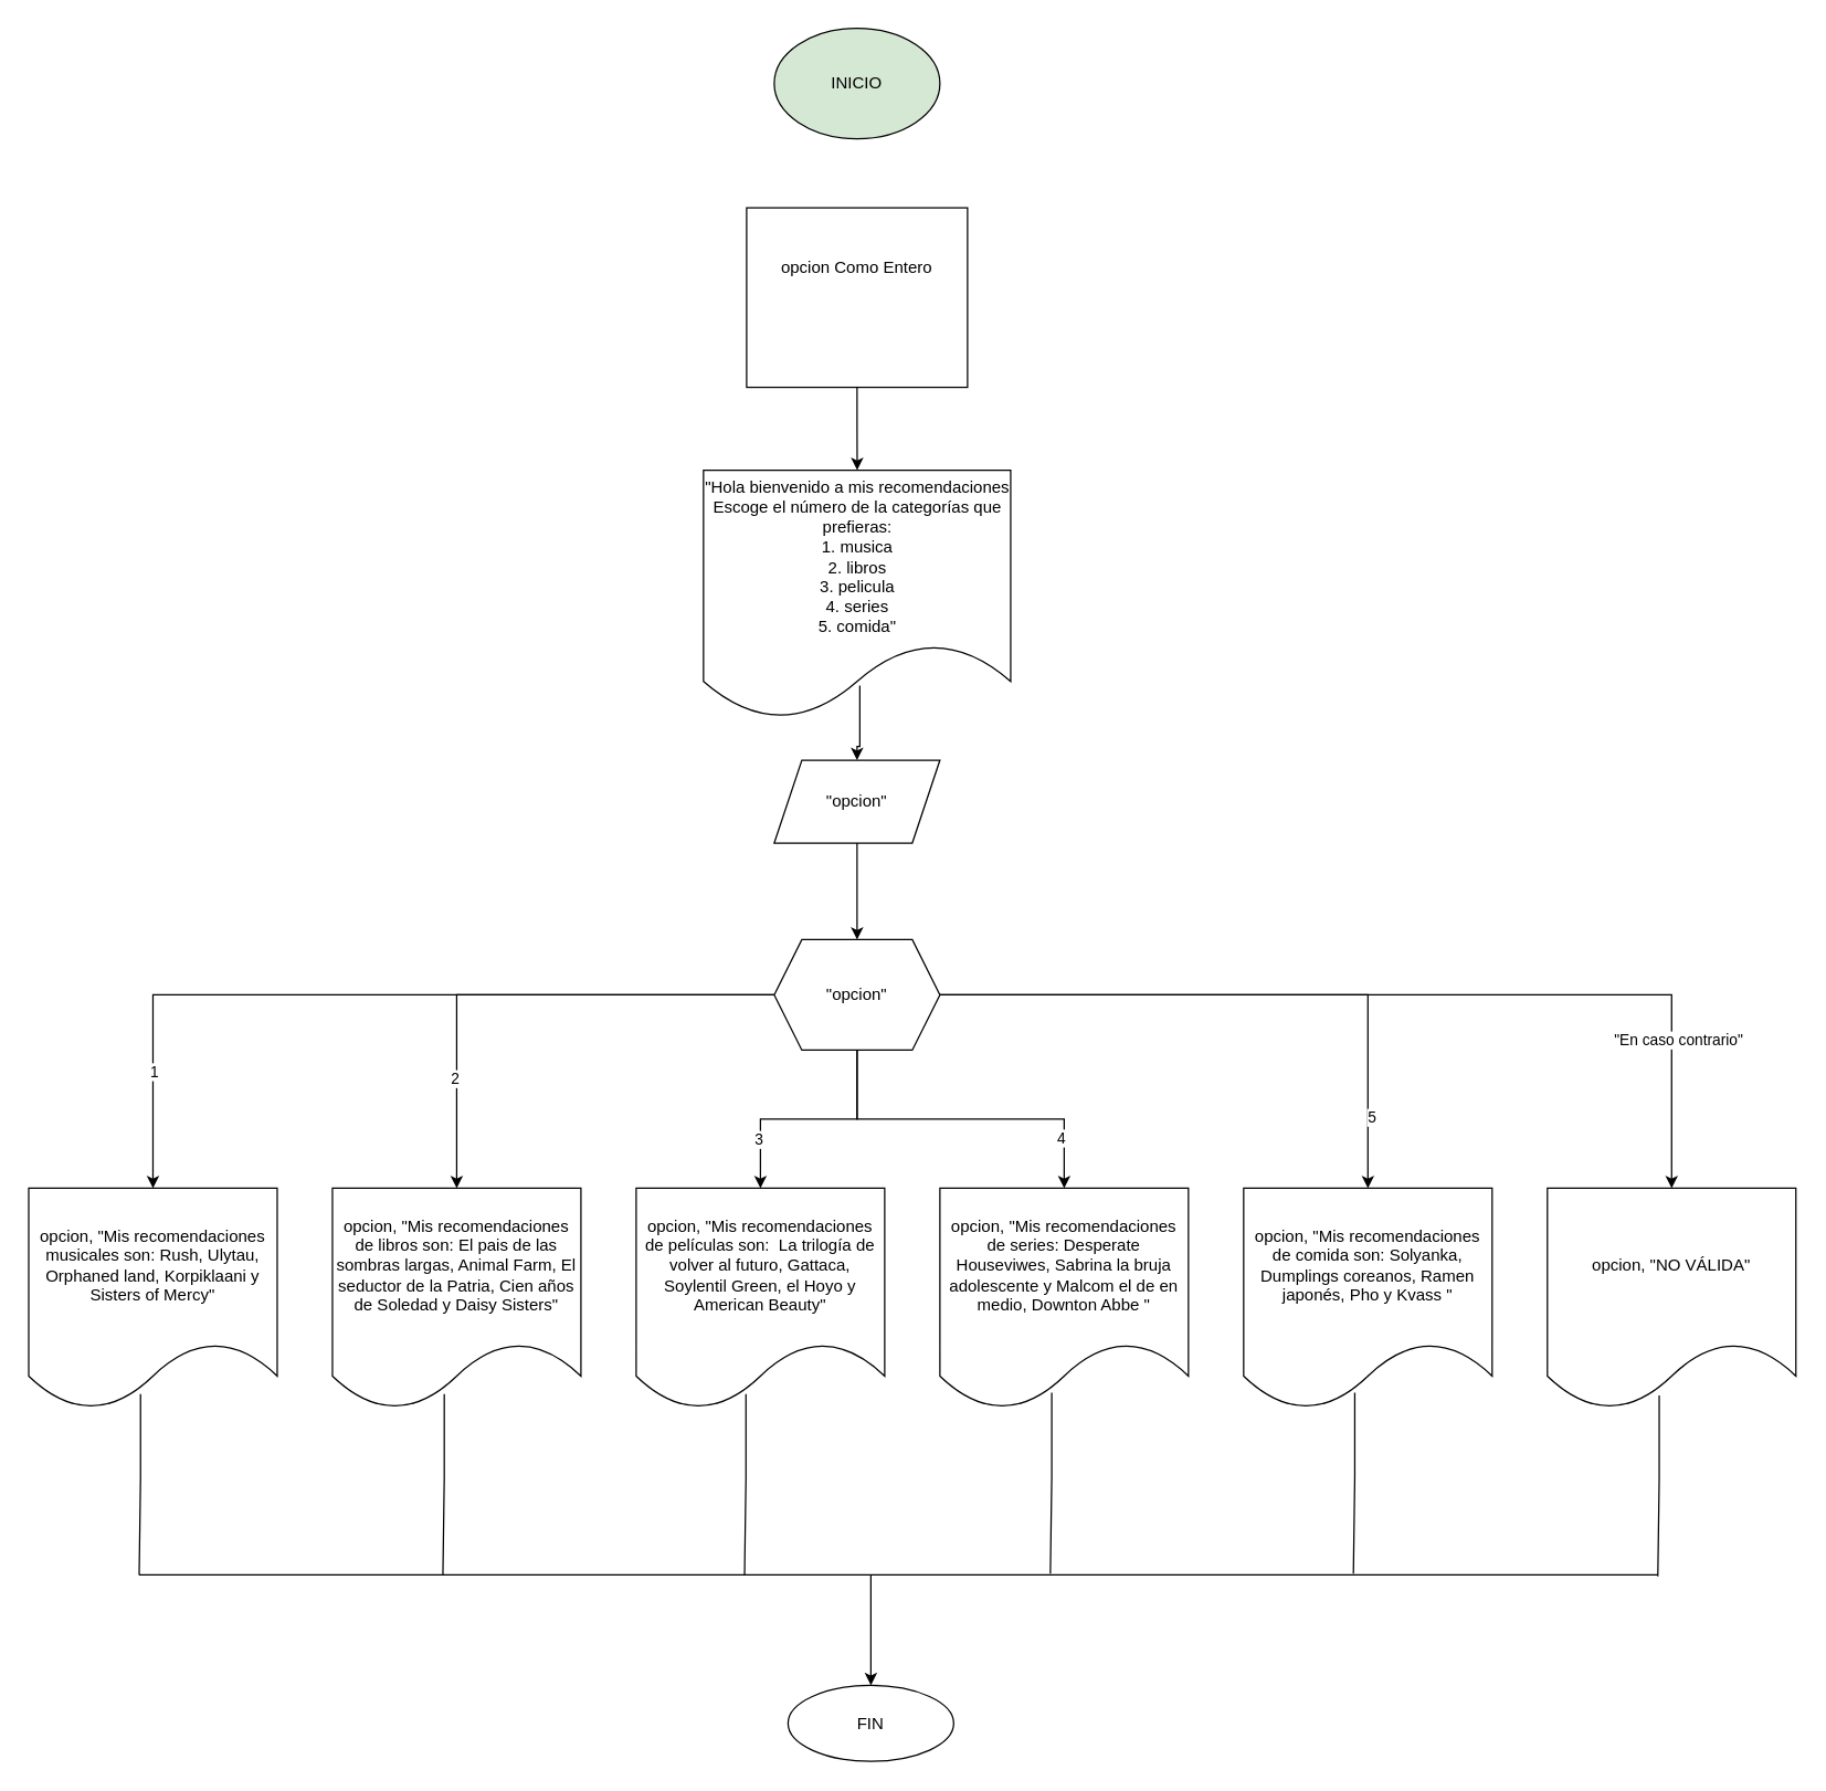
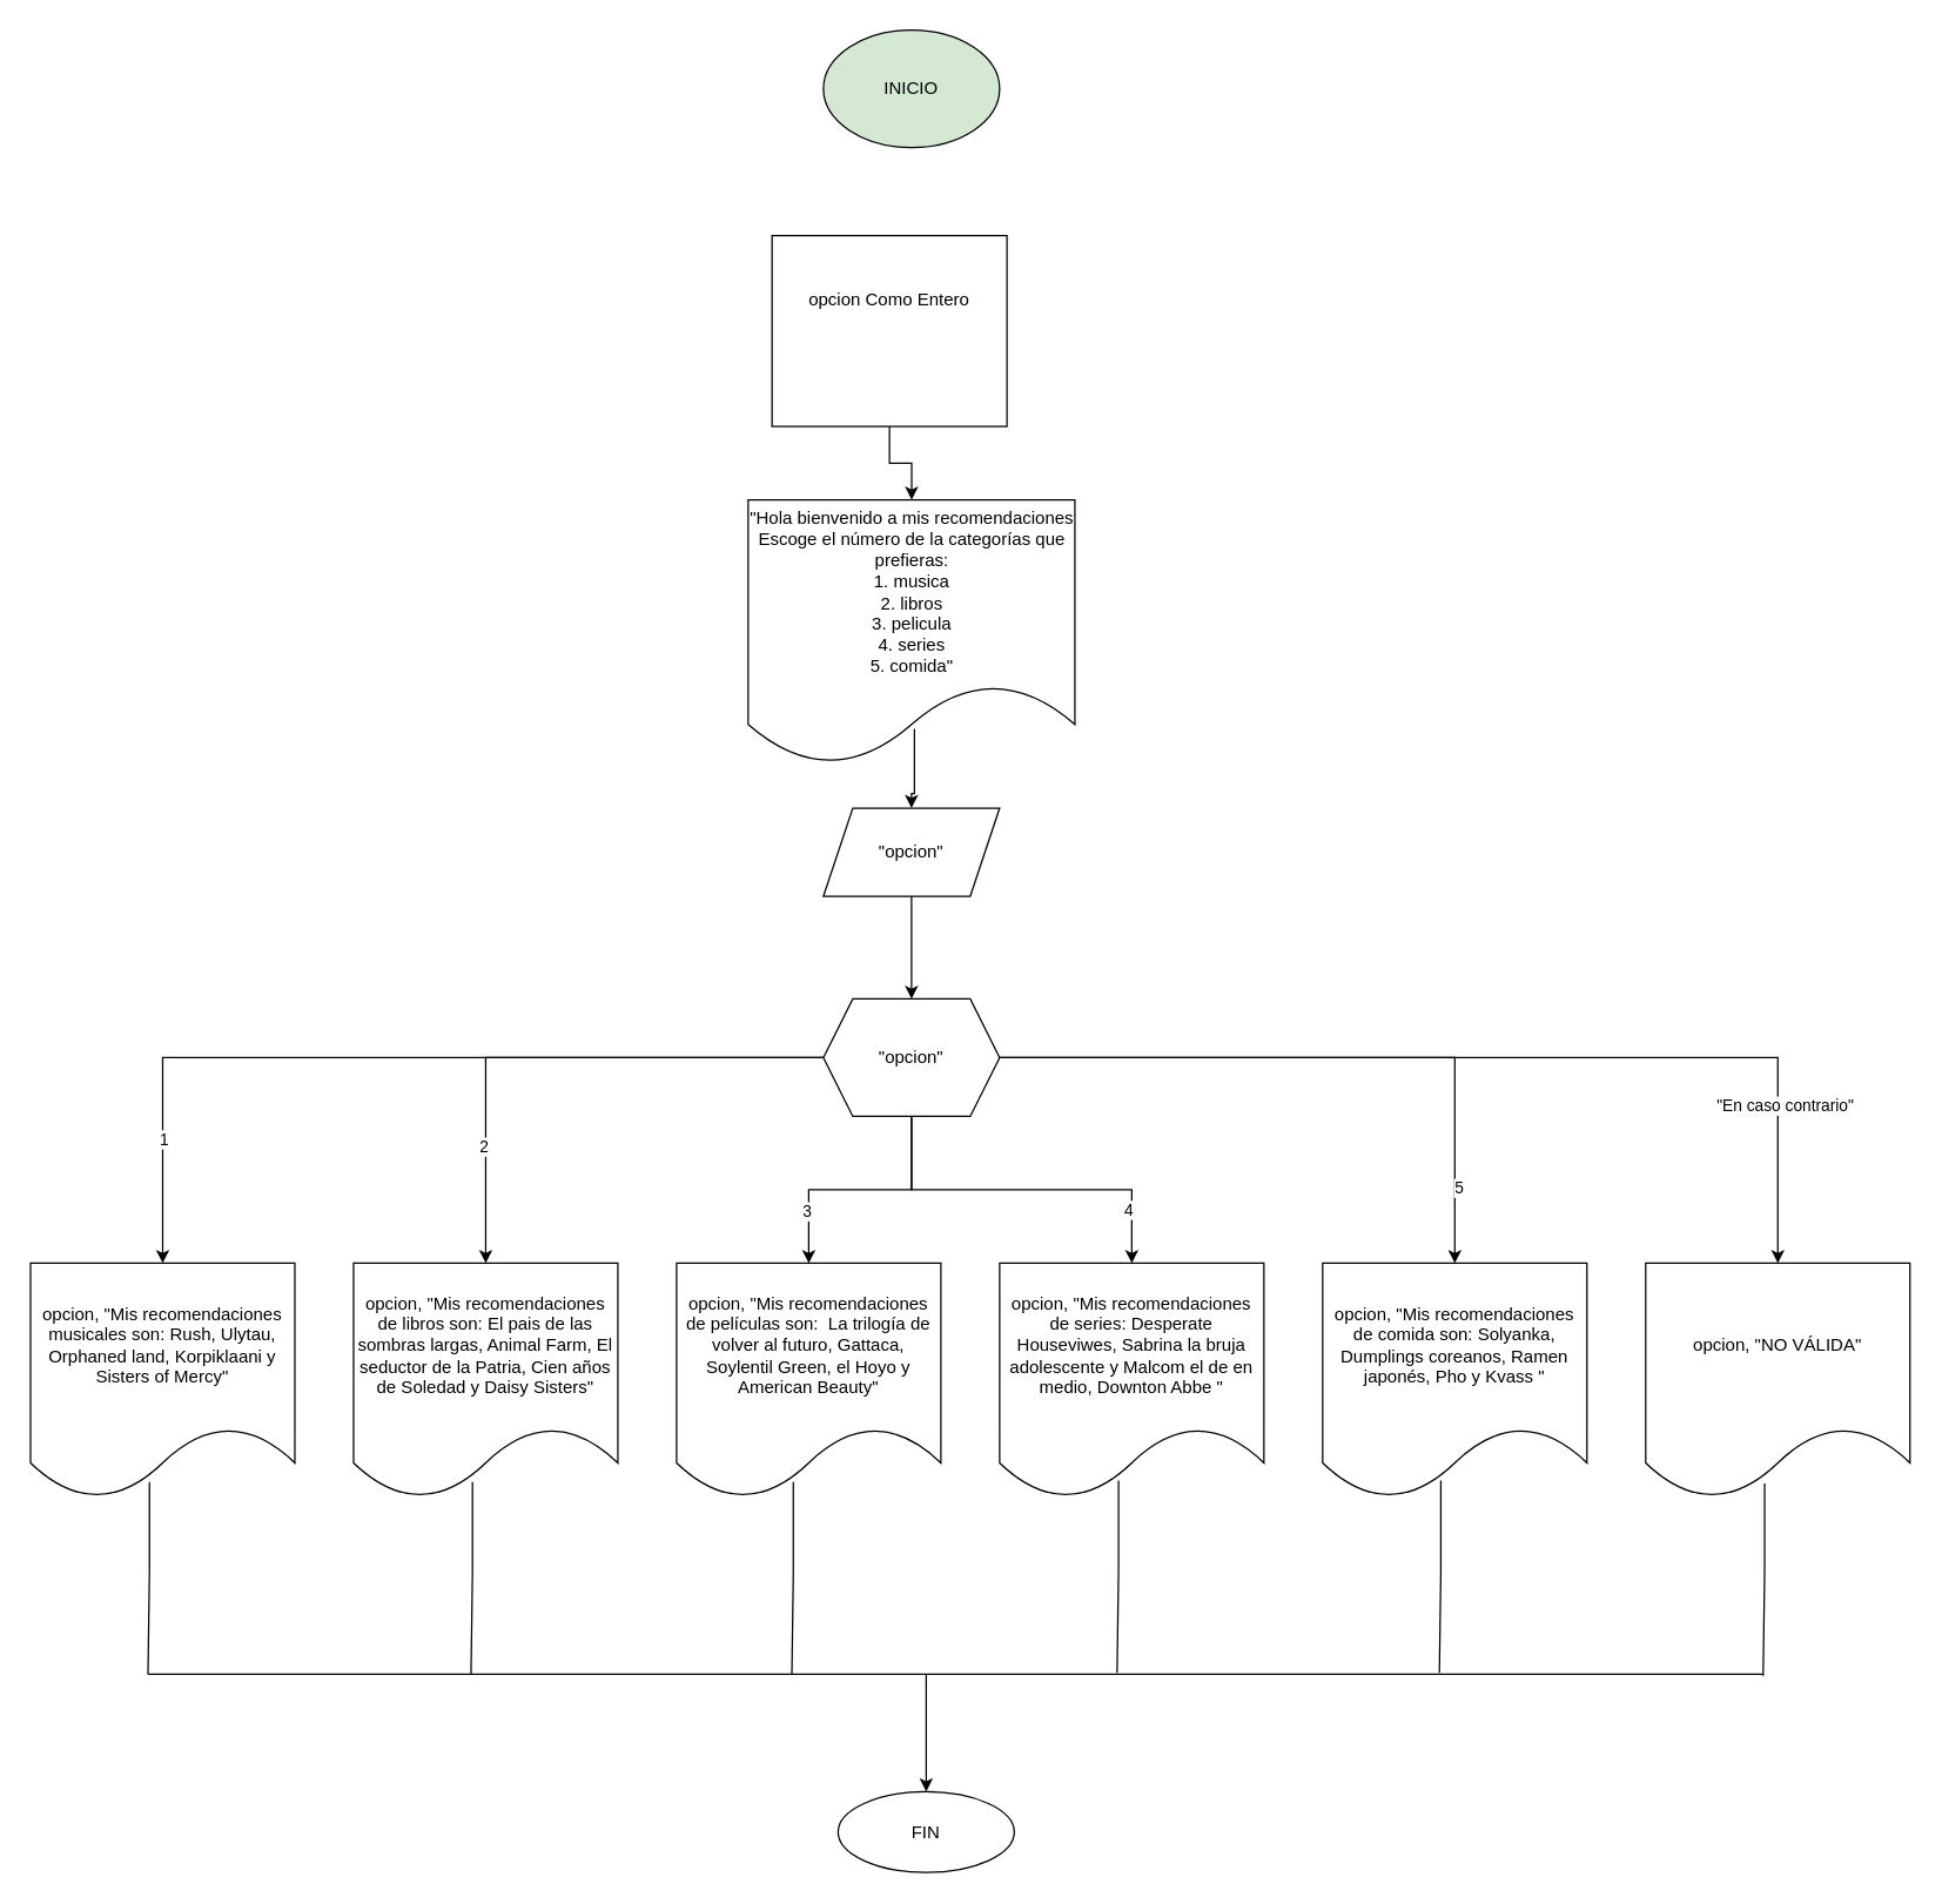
  <mxCell id="0" />
  <mxCell id="1" parent="0" />
  <mxCell id="2" value="INICIO" style="ellipse;whiteSpace=wrap;html=1;fillColor=#d5e8d4;" vertex="1" parent="1"><mxGeometry x="560" y="20" width="120" height="80" as="geometry" /></mxCell>
  <mxCell id="3" value="" style="edgeStyle=orthogonalEdgeStyle;rounded=0;orthogonalLoop=1;jettySize=auto;html=1;" edge="1" parent="1" source="4" target="6"><mxGeometry relative="1" as="geometry" /></mxCell>
- <mxCell id="4" value="opcion Como Entero&lt;br&gt;&lt;div&gt;&lt;br&gt;&lt;/div&gt;&lt;div&gt;&lt;br&gt;&lt;/div&gt;&lt;div&gt;&lt;br&gt;&lt;/div&gt;" style="whiteSpace=wrap;html=1;" vertex="1" parent="1"><mxGeometry x="540" y="150" width="160" height="130" as="geometry" /></mxCell>
+ <mxCell id="4" value="opcion Como Entero&lt;br&gt;&lt;div&gt;&lt;br&gt;&lt;/div&gt;&lt;div&gt;&lt;br&gt;&lt;/div&gt;&lt;div&gt;&lt;br&gt;&lt;/div&gt;" style="whiteSpace=wrap;html=1;" vertex="1" parent="1"><mxGeometry x="525" y="160" width="160" height="130" as="geometry" /></mxCell>
  <mxCell id="5" value="" style="edgeStyle=orthogonalEdgeStyle;rounded=0;orthogonalLoop=1;jettySize=auto;html=1;exitX=0.509;exitY=0.867;exitDx=0;exitDy=0;exitPerimeter=0;" edge="1" parent="1" source="6" target="8"><mxGeometry relative="1" as="geometry" /></mxCell>
  <mxCell id="6" value="&lt;div&gt;&quot;Hola bienvenido a mis recomendaciones Escoge el número de la categorías que prefieras:&lt;/div&gt;&lt;div&gt;1. musica&lt;/div&gt;2. libros&lt;br&gt;3. pelicula&lt;br&gt;4. series&lt;br&gt;5. comida&quot;" style="shape=document;whiteSpace=wrap;html=1;boundedLbl=1;" vertex="1" parent="1"><mxGeometry x="508.75" y="340" width="222.5" height="180" as="geometry" /></mxCell>
  <mxCell id="7" value="" style="edgeStyle=orthogonalEdgeStyle;rounded=0;orthogonalLoop=1;jettySize=auto;html=1;" edge="1" parent="1" source="8" target="21"><mxGeometry relative="1" as="geometry" /></mxCell>
  <mxCell id="8" value="&quot;opcion&quot;" style="shape=parallelogram;perimeter=parallelogramPerimeter;whiteSpace=wrap;html=1;fixedSize=1;" vertex="1" parent="1"><mxGeometry x="560" y="550" width="120" height="60" as="geometry" /></mxCell>
  <mxCell id="9" value="" style="edgeStyle=orthogonalEdgeStyle;rounded=0;orthogonalLoop=1;jettySize=auto;html=1;" edge="1" parent="1" source="21" target="22"><mxGeometry relative="1" as="geometry" /></mxCell>
  <mxCell id="10" value="1" style="edgeLabel;html=1;align=center;verticalAlign=middle;resizable=0;points=[];" vertex="1" connectable="0" parent="9"><mxGeometry x="0.711" relative="1" as="geometry"><mxPoint as="offset" /></mxGeometry></mxCell>
  <mxCell id="11" style="edgeStyle=orthogonalEdgeStyle;rounded=0;orthogonalLoop=1;jettySize=auto;html=1;" edge="1" parent="1" source="21" target="23"><mxGeometry relative="1" as="geometry"><mxPoint x="500" y="820" as="targetPoint" /></mxGeometry></mxCell>
  <mxCell id="12" value="2" style="edgeLabel;html=1;align=center;verticalAlign=middle;resizable=0;points=[];" vertex="1" connectable="0" parent="11"><mxGeometry x="0.568" y="-2" relative="1" as="geometry"><mxPoint as="offset" /></mxGeometry></mxCell>
  <mxCell id="13" value="" style="edgeStyle=orthogonalEdgeStyle;rounded=0;orthogonalLoop=1;jettySize=auto;html=1;" edge="1" parent="1" source="21" target="24"><mxGeometry relative="1" as="geometry" /></mxCell>
  <mxCell id="14" value="3" style="edgeLabel;html=1;align=center;verticalAlign=middle;resizable=0;points=[];" vertex="1" connectable="0" parent="13"><mxGeometry x="0.577" y="-2" relative="1" as="geometry"><mxPoint as="offset" /></mxGeometry></mxCell>
  <mxCell id="15" style="edgeStyle=orthogonalEdgeStyle;rounded=0;orthogonalLoop=1;jettySize=auto;html=1;" edge="1" parent="1" source="21" target="25"><mxGeometry relative="1" as="geometry"><mxPoint x="670" y="860" as="targetPoint" /><Array as="points"><mxPoint x="620" y="810" /><mxPoint x="770" y="810" /></Array></mxGeometry></mxCell>
  <mxCell id="16" value="4" style="edgeLabel;html=1;align=center;verticalAlign=middle;resizable=0;points=[];" vertex="1" connectable="0" parent="15"><mxGeometry x="0.704" y="-3" relative="1" as="geometry"><mxPoint as="offset" /></mxGeometry></mxCell>
  <mxCell id="17" value="" style="edgeStyle=orthogonalEdgeStyle;rounded=0;orthogonalLoop=1;jettySize=auto;html=1;" edge="1" parent="1" source="21" target="26"><mxGeometry relative="1" as="geometry" /></mxCell>
  <mxCell id="18" value="5" style="edgeLabel;html=1;align=center;verticalAlign=middle;resizable=0;points=[];" vertex="1" connectable="0" parent="17"><mxGeometry x="0.769" y="2" relative="1" as="geometry"><mxPoint as="offset" /></mxGeometry></mxCell>
  <mxCell id="19" style="edgeStyle=orthogonalEdgeStyle;rounded=0;orthogonalLoop=1;jettySize=auto;html=1;" edge="1" parent="1" source="21" target="27"><mxGeometry relative="1" as="geometry"><mxPoint x="1060" y="860" as="targetPoint" /></mxGeometry></mxCell>
  <mxCell id="20" value="&quot;En caso contrario&quot;" style="edgeLabel;html=1;align=center;verticalAlign=middle;resizable=0;points=[];" vertex="1" connectable="0" parent="19"><mxGeometry x="0.678" y="4" relative="1" as="geometry"><mxPoint as="offset" /></mxGeometry></mxCell>
  <mxCell id="21" value="&quot;opcion&quot;" style="shape=hexagon;perimeter=hexagonPerimeter2;whiteSpace=wrap;html=1;fixedSize=1;" vertex="1" parent="1"><mxGeometry x="560" y="680" width="120" height="80" as="geometry" /></mxCell>
  <mxCell id="22" value="opcion, &quot;Mis recomendaciones musicales son: Rush, Ulytau, Orphaned land, Korpiklaani y Sisters of Mercy&quot;" style="shape=document;whiteSpace=wrap;html=1;boundedLbl=1;" vertex="1" parent="1"><mxGeometry x="20" y="860" width="180" height="160" as="geometry" /></mxCell>
  <mxCell id="23" value="opcion, &quot;Mis recomendaciones de libros son: El pais de las sombras largas, Animal Farm, El seductor de la Patria, Cien años de Soledad y Daisy Sisters&quot;" style="shape=document;whiteSpace=wrap;html=1;boundedLbl=1;" vertex="1" parent="1"><mxGeometry x="240" y="860" width="180" height="160" as="geometry" /></mxCell>
  <mxCell id="24" value="opcion, &quot;Mis recomendaciones de películas son:&amp;nbsp; La trilogía de volver al futuro, Gattaca, Soylentil Green, el Hoyo y American Beauty&quot;" style="shape=document;whiteSpace=wrap;html=1;boundedLbl=1;" vertex="1" parent="1"><mxGeometry x="460" y="860" width="180" height="160" as="geometry" /></mxCell>
  <mxCell id="25" value="opcion, &quot;Mis recomendaciones de series: Desperate Houseviwes, Sabrina la bruja adolescente y Malcom el de en medio, Downton Abbe &quot;" style="shape=document;whiteSpace=wrap;html=1;boundedLbl=1;" vertex="1" parent="1"><mxGeometry x="680" y="860" width="180" height="160" as="geometry" /></mxCell>
  <mxCell id="26" value="opcion, &quot;Mis recomendaciones de comida son: Solyanka, Dumplings coreanos, Ramen japonés, Pho y Kvass &quot;" style="shape=document;whiteSpace=wrap;html=1;boundedLbl=1;" vertex="1" parent="1"><mxGeometry x="900" y="860" width="180" height="160" as="geometry" /></mxCell>
  <mxCell id="27" value="opcion, &quot;NO VÁLIDA&quot;" style="shape=document;whiteSpace=wrap;html=1;boundedLbl=1;" vertex="1" parent="1"><mxGeometry x="1120" y="860" width="180" height="160" as="geometry" /></mxCell>
  <mxCell id="28" value="FIN" style="ellipse;whiteSpace=wrap;html=1;" vertex="1" parent="1"><mxGeometry x="570" y="1220" width="120" height="55" as="geometry" /></mxCell>
  <mxCell id="29" value="" style="endArrow=none;html=1;rounded=0;entryX=0.45;entryY=0.931;entryDx=0;entryDy=0;entryPerimeter=0;" edge="1" parent="1" target="22"><mxGeometry width="50" height="50" relative="1" as="geometry"><mxPoint x="100" y="1140" as="sourcePoint" /><mxPoint x="100" y="1030" as="targetPoint" /><Array as="points"><mxPoint x="101" y="1070" /></Array></mxGeometry></mxCell>
  <mxCell id="30" value="" style="endArrow=none;html=1;rounded=0;entryX=0.45;entryY=0.931;entryDx=0;entryDy=0;entryPerimeter=0;" edge="1" parent="1"><mxGeometry width="50" height="50" relative="1" as="geometry"><mxPoint x="320" y="1140" as="sourcePoint" /><mxPoint x="321" y="1009" as="targetPoint" /><Array as="points"><mxPoint x="321" y="1070" /></Array></mxGeometry></mxCell>
  <mxCell id="31" value="" style="endArrow=none;html=1;rounded=0;entryX=0.45;entryY=0.931;entryDx=0;entryDy=0;entryPerimeter=0;" edge="1" parent="1"><mxGeometry width="50" height="50" relative="1" as="geometry"><mxPoint x="538.5" y="1140" as="sourcePoint" /><mxPoint x="539.5" y="1009" as="targetPoint" /><Array as="points"><mxPoint x="539.5" y="1070" /></Array></mxGeometry></mxCell>
  <mxCell id="32" value="" style="endArrow=none;html=1;rounded=0;entryX=0.45;entryY=0.931;entryDx=0;entryDy=0;entryPerimeter=0;" edge="1" parent="1"><mxGeometry width="50" height="50" relative="1" as="geometry"><mxPoint x="760" y="1139" as="sourcePoint" /><mxPoint x="761" y="1008" as="targetPoint" /><Array as="points"><mxPoint x="761" y="1069" /></Array></mxGeometry></mxCell>
  <mxCell id="33" value="" style="endArrow=none;html=1;rounded=0;entryX=0.45;entryY=0.931;entryDx=0;entryDy=0;entryPerimeter=0;" edge="1" parent="1"><mxGeometry width="50" height="50" relative="1" as="geometry"><mxPoint x="979.5" y="1139" as="sourcePoint" /><mxPoint x="980.5" y="1008" as="targetPoint" /><Array as="points"><mxPoint x="980.5" y="1069" /></Array></mxGeometry></mxCell>
  <mxCell id="34" value="" style="endArrow=none;html=1;rounded=0;entryX=0.45;entryY=0.931;entryDx=0;entryDy=0;entryPerimeter=0;" edge="1" parent="1"><mxGeometry width="50" height="50" relative="1" as="geometry"><mxPoint x="1200" y="1141" as="sourcePoint" /><mxPoint x="1201" y="1010" as="targetPoint" /><Array as="points"><mxPoint x="1201" y="1071" /></Array></mxGeometry></mxCell>
  <mxCell id="35" value="" style="endArrow=none;html=1;rounded=0;" edge="1" parent="1"><mxGeometry width="50" height="50" relative="1" as="geometry"><mxPoint x="100" y="1140" as="sourcePoint" /><mxPoint x="1200" y="1140" as="targetPoint" /></mxGeometry></mxCell>
  <mxCell id="36" value="" style="endArrow=classic;html=1;rounded=0;" edge="1" parent="1" target="28"><mxGeometry width="50" height="50" relative="1" as="geometry"><mxPoint x="630" y="1140" as="sourcePoint" /><mxPoint x="640" y="1010" as="targetPoint" /></mxGeometry></mxCell>
